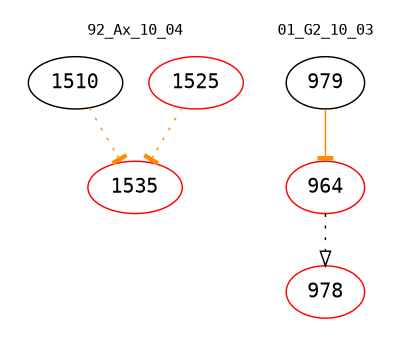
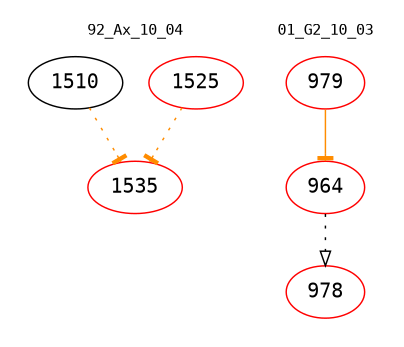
  digraph {
    fontname="DejaVu Sans Mono"
    node [color=red fontname="DejaVu Sans Mono"]
    edge [arrowhead=tee color=darkorange fontname="DejaVu Sans Mono" style=dotted]
    n1 [label=1525]
    n2 [color=black label=1510]
    n3 [label=1535]
-   n4 [color=black label=979]
+   n4 [label=979]
    n5 [label=964]
    n6 [label=978]
    subgraph cluster_1 {
      color=white
      fontsize=10
      label="92_Ax_10_04"
      n1
      n2
      n3
    }
    subgraph cluster_2 {
      color=white
      fontsize=10
      label="01_G2_10_03"
      n4
      n5
      n6
    }
    n1 -> n3
    n2 -> n3
    n4 -> n5 [style=solid]
    n5 -> n6 [arrowhead=onormal color=black]
  }
